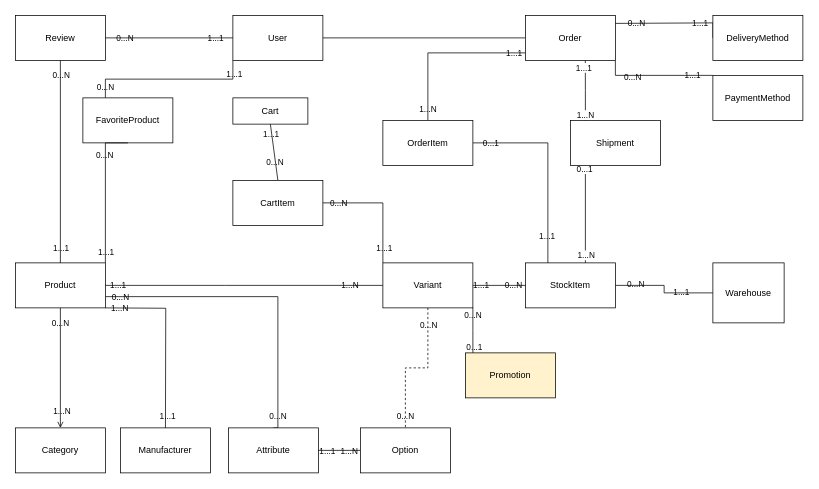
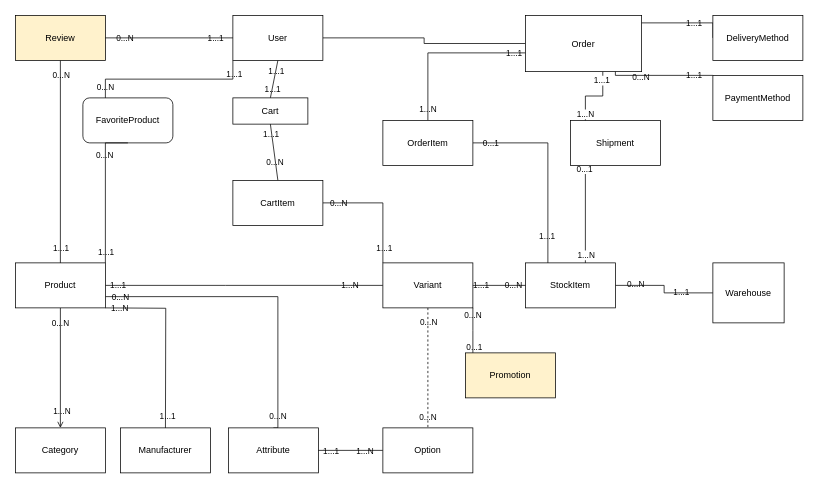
  <mxCell id="0" />
  <mxCell id="1" parent="0" />
+ <mxCell id="2" style="rounded=0;orthogonalLoop=1;jettySize=auto;html=1;exitX=0.5;exitY=1;exitDx=0;exitDy=0;entryX=0.5;entryY=0;entryDx=0;entryDy=0;endArrow=none;endFill=0;labelBackgroundColor=none;fontColor=default;" parent="1" source="9" target="10" edge="1"><mxGeometry relative="1" as="geometry" /></mxCell>
+ <mxCell id="3" value="1...1" style="edgeLabel;html=1;align=center;verticalAlign=middle;resizable=0;points=[];labelBackgroundColor=none;" parent="2" vertex="1" connectable="0"><mxGeometry x="-0.467" relative="1" as="geometry"><mxPoint as="offset" /></mxGeometry></mxCell>
+ <mxCell id="4" value="1...1" style="edgeLabel;html=1;align=center;verticalAlign=middle;resizable=0;points=[];labelBackgroundColor=none;" parent="2" vertex="1" connectable="0"><mxGeometry x="0.493" relative="1" as="geometry"><mxPoint as="offset" /></mxGeometry></mxCell>
  <mxCell id="5" style="edgeStyle=orthogonalEdgeStyle;rounded=0;orthogonalLoop=1;jettySize=auto;html=1;exitX=1;exitY=0.5;exitDx=0;exitDy=0;entryX=0;entryY=0.5;entryDx=0;entryDy=0;endArrow=none;endFill=0;labelBackgroundColor=none;fontColor=default;" parent="1" source="9" target="17" edge="1"><mxGeometry relative="1" as="geometry" /></mxCell>
  <mxCell id="6" style="edgeStyle=orthogonalEdgeStyle;rounded=0;orthogonalLoop=1;jettySize=auto;html=1;exitX=0;exitY=1;exitDx=0;exitDy=0;endArrow=none;endFill=0;labelBackgroundColor=none;fontColor=default;" parent="1" source="9" target="18" edge="1"><mxGeometry relative="1" as="geometry"><Array as="points"><mxPoint x="310" y="105" /><mxPoint x="140" y="105" /></Array></mxGeometry></mxCell>
  <mxCell id="7" value="1...1" style="edgeLabel;html=1;align=center;verticalAlign=middle;resizable=0;points=[];labelBackgroundColor=none;" parent="6" vertex="1" connectable="0"><mxGeometry x="-0.84" y="1" relative="1" as="geometry"><mxPoint as="offset" /></mxGeometry></mxCell>
  <mxCell id="8" value="0...N" style="edgeLabel;html=1;align=center;verticalAlign=middle;resizable=0;points=[];labelBackgroundColor=none;" parent="6" vertex="1" connectable="0"><mxGeometry x="0.864" y="-1" relative="1" as="geometry"><mxPoint as="offset" /></mxGeometry></mxCell>
  <mxCell id="9" value="User" style="rounded=0;whiteSpace=wrap;html=1;labelBackgroundColor=none;" parent="1" vertex="1"><mxGeometry x="310" y="20" width="120" height="60" as="geometry" /></mxCell>
  <mxCell id="10" value="Cart" style="rounded=0;whiteSpace=wrap;html=1;labelBackgroundColor=none;" parent="1" vertex="1"><mxGeometry x="310" y="130" width="100" height="35" as="geometry" /></mxCell>
  <mxCell id="11" style="edgeStyle=orthogonalEdgeStyle;rounded=0;orthogonalLoop=1;jettySize=auto;html=1;entryX=0.5;entryY=0;entryDx=0;entryDy=0;endArrow=none;endFill=0;labelBackgroundColor=none;fontColor=default;" parent="1" source="17" target="72" edge="1"><mxGeometry relative="1" as="geometry"><Array as="points"><mxPoint x="570" y="70" /></Array></mxGeometry></mxCell>
  <mxCell id="12" value="1...N" style="edgeLabel;html=1;align=center;verticalAlign=middle;resizable=0;points=[];labelBackgroundColor=none;" parent="11" vertex="1" connectable="0"><mxGeometry x="0.521" y="-1" relative="1" as="geometry"><mxPoint y="37" as="offset" /></mxGeometry></mxCell>
  <mxCell id="13" value="1...1" style="edgeLabel;html=1;align=center;verticalAlign=middle;resizable=0;points=[];labelBackgroundColor=none;" parent="11" vertex="1" connectable="0"><mxGeometry x="-0.859" relative="1" as="geometry"><mxPoint as="offset" /></mxGeometry></mxCell>
  <mxCell id="14" style="edgeStyle=orthogonalEdgeStyle;rounded=0;orthogonalLoop=1;jettySize=auto;html=1;exitX=0.99;exitY=0.178;exitDx=0;exitDy=0;entryX=0;entryY=0.5;entryDx=0;entryDy=0;endArrow=none;endFill=0;labelBackgroundColor=none;fontColor=default;exitPerimeter=0;" parent="1" source="17" target="47" edge="1"><mxGeometry relative="1" as="geometry"><Array as="points"><mxPoint x="820" y="31" /><mxPoint x="900" y="30" /></Array></mxGeometry></mxCell>
  <mxCell id="15" value="0...N" style="edgeLabel;html=1;align=center;verticalAlign=middle;resizable=0;points=[];labelBackgroundColor=none;" parent="14" vertex="1" connectable="0"><mxGeometry x="-0.614" relative="1" as="geometry"><mxPoint as="offset" /></mxGeometry></mxCell>
  <mxCell id="16" value="1...1" style="edgeLabel;html=1;align=center;verticalAlign=middle;resizable=0;points=[];labelBackgroundColor=none;" parent="14" vertex="1" connectable="0"><mxGeometry x="0.513" y="2" relative="1" as="geometry"><mxPoint y="2" as="offset" /></mxGeometry></mxCell>
- <mxCell id="17" value="Order" style="rounded=0;whiteSpace=wrap;html=1;labelBackgroundColor=none;" parent="1" vertex="1"><mxGeometry x="700" y="20" width="120" height="60" as="geometry" /></mxCell>
- <mxCell id="18" value="FavoriteProduct" style="rounded=0;whiteSpace=wrap;html=1;labelBackgroundColor=none;" parent="1" vertex="1"><mxGeometry x="110" y="130" width="120" height="60" as="geometry" /></mxCell>
+ <mxCell id="17" value="Order" style="rounded=0;whiteSpace=wrap;html=1;labelBackgroundColor=none;" parent="1" vertex="1"><mxGeometry x="700" y="20" width="155" height="75" as="geometry" /></mxCell>
+ <mxCell id="18" value="FavoriteProduct" style="whiteSpace=wrap;html=1;labelBackgroundColor=none;rounded=1;" parent="1" vertex="1"><mxGeometry x="110" y="130" width="120" height="60" as="geometry" /></mxCell>
  <mxCell id="19" style="edgeStyle=orthogonalEdgeStyle;rounded=0;orthogonalLoop=1;jettySize=auto;html=1;entryX=0;entryY=0.5;entryDx=0;entryDy=0;endArrow=none;endFill=0;exitX=1;exitY=0.5;exitDx=0;exitDy=0;labelBackgroundColor=none;fontColor=default;" parent="1" source="32" target="36" edge="1"><mxGeometry relative="1" as="geometry"><mxPoint x="140" y="360" as="sourcePoint" /><Array as="points"><mxPoint x="300" y="380" /><mxPoint x="300" y="380" /></Array></mxGeometry></mxCell>
  <mxCell id="20" value="1...1" style="edgeLabel;html=1;align=center;verticalAlign=middle;resizable=0;points=[];labelBackgroundColor=none;" parent="19" vertex="1" connectable="0"><mxGeometry x="-0.914" y="1" relative="1" as="geometry"><mxPoint as="offset" /></mxGeometry></mxCell>
  <mxCell id="21" value="1...N" style="edgeLabel;html=1;align=center;verticalAlign=middle;resizable=0;points=[];labelBackgroundColor=none;" parent="19" vertex="1" connectable="0"><mxGeometry x="0.757" y="1" relative="1" as="geometry"><mxPoint as="offset" /></mxGeometry></mxCell>
  <mxCell id="22" style="edgeStyle=orthogonalEdgeStyle;rounded=0;orthogonalLoop=1;jettySize=auto;html=1;entryX=0.5;entryY=0;entryDx=0;entryDy=0;endArrow=none;endFill=0;labelBackgroundColor=none;fontColor=default;" parent="1" edge="1"><mxGeometry relative="1" as="geometry"><mxPoint x="140" y="410" as="sourcePoint" /><mxPoint x="220" y="599.94" as="targetPoint" /></mxGeometry></mxCell>
  <mxCell id="23" value="1...N" style="edgeLabel;html=1;align=center;verticalAlign=middle;resizable=0;points=[];labelBackgroundColor=none;" parent="22" vertex="1" connectable="0"><mxGeometry x="-0.856" relative="1" as="geometry"><mxPoint as="offset" /></mxGeometry></mxCell>
  <mxCell id="24" value="1...1" style="edgeLabel;html=1;align=center;verticalAlign=middle;resizable=0;points=[];labelBackgroundColor=none;" parent="22" vertex="1" connectable="0"><mxGeometry x="0.865" y="1" relative="1" as="geometry"><mxPoint as="offset" /></mxGeometry></mxCell>
  <mxCell id="25" value="1...1" style="edgeLabel;html=1;align=center;verticalAlign=middle;resizable=0;points=[];labelBackgroundColor=none;" parent="22" vertex="1" connectable="0"><mxGeometry x="0.652" y="2" relative="1" as="geometry"><mxPoint as="offset" /></mxGeometry></mxCell>
  <mxCell id="26" style="edgeStyle=orthogonalEdgeStyle;rounded=0;orthogonalLoop=1;jettySize=auto;html=1;exitX=0.5;exitY=1;exitDx=0;exitDy=0;entryX=0.5;entryY=0;entryDx=0;entryDy=0;endArrow=open;endFill=0;labelBackgroundColor=none;fontColor=default;" parent="1" source="32" target="73" edge="1"><mxGeometry relative="1" as="geometry" /></mxCell>
  <mxCell id="27" value="0...N" style="edgeLabel;html=1;align=center;verticalAlign=middle;resizable=0;points=[];labelBackgroundColor=none;" parent="26" vertex="1" connectable="0"><mxGeometry x="-0.748" y="-1" relative="1" as="geometry"><mxPoint as="offset" /></mxGeometry></mxCell>
  <mxCell id="28" value="1...N" style="edgeLabel;html=1;align=center;verticalAlign=middle;resizable=0;points=[];labelBackgroundColor=none;" parent="26" vertex="1" connectable="0"><mxGeometry x="0.715" y="1" relative="1" as="geometry"><mxPoint as="offset" /></mxGeometry></mxCell>
  <mxCell id="29" style="edgeStyle=orthogonalEdgeStyle;rounded=0;orthogonalLoop=1;jettySize=auto;html=1;exitX=1;exitY=0.75;exitDx=0;exitDy=0;entryX=0.5;entryY=0;entryDx=0;entryDy=0;endArrow=none;endFill=0;labelBackgroundColor=none;fontColor=default;" parent="1" source="32" target="46" edge="1"><mxGeometry relative="1" as="geometry"><Array as="points"><mxPoint x="370" y="395" /><mxPoint x="370" y="570" /></Array></mxGeometry></mxCell>
  <mxCell id="30" value="0...N" style="edgeLabel;html=1;align=center;verticalAlign=middle;resizable=0;points=[];labelBackgroundColor=none;" parent="29" vertex="1" connectable="0"><mxGeometry x="-0.908" relative="1" as="geometry"><mxPoint as="offset" /></mxGeometry></mxCell>
  <mxCell id="31" value="0...N" style="edgeLabel;html=1;align=center;verticalAlign=middle;resizable=0;points=[];labelBackgroundColor=none;" parent="29" vertex="1" connectable="0"><mxGeometry x="0.895" y="-1" relative="1" as="geometry"><mxPoint as="offset" /></mxGeometry></mxCell>
  <mxCell id="32" value="Product" style="rounded=0;whiteSpace=wrap;html=1;labelBackgroundColor=none;" parent="1" vertex="1"><mxGeometry x="20" y="350" width="120" height="60" as="geometry" /></mxCell>
  <mxCell id="33" style="edgeStyle=orthogonalEdgeStyle;rounded=0;orthogonalLoop=1;jettySize=auto;html=1;exitX=0.5;exitY=1;exitDx=0;exitDy=0;entryX=0.5;entryY=0;entryDx=0;entryDy=0;endArrow=none;endFill=0;labelBackgroundColor=none;fontColor=default;dashed=1;" parent="1" source="36" target="81" edge="1"><mxGeometry relative="1" as="geometry" /></mxCell>
  <mxCell id="34" value="0...N" style="edgeLabel;html=1;align=center;verticalAlign=middle;resizable=0;points=[];labelBackgroundColor=none;" parent="33" vertex="1" connectable="0"><mxGeometry x="-0.77" relative="1" as="geometry"><mxPoint as="offset" /></mxGeometry></mxCell>
  <mxCell id="35" value="0...N" style="edgeLabel;html=1;align=center;verticalAlign=middle;resizable=0;points=[];labelBackgroundColor=none;" parent="33" vertex="1" connectable="0"><mxGeometry x="0.818" y="-1" relative="1" as="geometry"><mxPoint as="offset" /></mxGeometry></mxCell>
  <mxCell id="36" value="Variant" style="rounded=0;whiteSpace=wrap;html=1;labelBackgroundColor=none;" parent="1" vertex="1"><mxGeometry x="510" y="350" width="120" height="60" as="geometry" /></mxCell>
  <mxCell id="37" value="Manufacturer" style="rounded=0;whiteSpace=wrap;html=1;labelBackgroundColor=none;" parent="1" vertex="1"><mxGeometry x="160" y="570" width="120" height="60" as="geometry" /></mxCell>
  <mxCell id="38" value="" style="edgeStyle=orthogonalEdgeStyle;rounded=0;orthogonalLoop=1;jettySize=auto;html=1;endArrow=none;endFill=0;labelBackgroundColor=none;fontColor=default;" parent="1" source="41" target="60" edge="1"><mxGeometry relative="1" as="geometry" /></mxCell>
  <mxCell id="39" value="0...N" style="edgeLabel;html=1;align=center;verticalAlign=middle;resizable=0;points=[];labelBackgroundColor=none;" parent="38" vertex="1" connectable="0"><mxGeometry x="-0.63" y="2" relative="1" as="geometry"><mxPoint as="offset" /></mxGeometry></mxCell>
  <mxCell id="40" value="1...1" style="edgeLabel;html=1;align=center;verticalAlign=middle;resizable=0;points=[];labelBackgroundColor=none;" parent="38" vertex="1" connectable="0"><mxGeometry x="0.382" y="2" relative="1" as="geometry"><mxPoint as="offset" /></mxGeometry></mxCell>
  <mxCell id="41" value="StockItem" style="rounded=0;whiteSpace=wrap;html=1;labelBackgroundColor=none;" parent="1" vertex="1"><mxGeometry x="700" y="350" width="120" height="60" as="geometry" /></mxCell>
  <mxCell id="42" style="edgeStyle=orthogonalEdgeStyle;rounded=0;orthogonalLoop=1;jettySize=auto;html=1;exitX=0.5;exitY=1;exitDx=0;exitDy=0;entryX=0.5;entryY=0;entryDx=0;entryDy=0;endArrow=none;endFill=0;labelBackgroundColor=none;fontColor=default;" parent="1" source="45" target="32" edge="1"><mxGeometry relative="1" as="geometry" /></mxCell>
  <mxCell id="43" value="0...N" style="edgeLabel;html=1;align=center;verticalAlign=middle;resizable=0;points=[];labelBackgroundColor=none;" parent="42" vertex="1" connectable="0"><mxGeometry x="-0.856" relative="1" as="geometry"><mxPoint as="offset" /></mxGeometry></mxCell>
  <mxCell id="44" value="1...1" style="edgeLabel;html=1;align=center;verticalAlign=middle;resizable=0;points=[];labelBackgroundColor=none;" parent="42" vertex="1" connectable="0"><mxGeometry x="0.85" relative="1" as="geometry"><mxPoint as="offset" /></mxGeometry></mxCell>
- <mxCell id="45" value="Review" style="rounded=0;whiteSpace=wrap;html=1;labelBackgroundColor=none;" parent="1" vertex="1"><mxGeometry x="20" y="20" width="120" height="60" as="geometry" /></mxCell>
+ <mxCell id="45" value="Review" style="rounded=0;whiteSpace=wrap;html=1;labelBackgroundColor=none;fillColor=#fff2cc;" parent="1" vertex="1"><mxGeometry x="20" y="20" width="120" height="60" as="geometry" /></mxCell>
  <mxCell id="46" value="Attribute" style="rounded=0;whiteSpace=wrap;html=1;labelBackgroundColor=none;" parent="1" vertex="1"><mxGeometry x="304" y="570" width="120" height="60" as="geometry" /></mxCell>
  <mxCell id="47" value="DeliveryMethod" style="rounded=0;whiteSpace=wrap;html=1;labelBackgroundColor=none;" parent="1" vertex="1"><mxGeometry x="950" y="20" width="120" height="60" as="geometry" /></mxCell>
  <mxCell id="48" style="edgeStyle=orthogonalEdgeStyle;rounded=0;orthogonalLoop=1;jettySize=auto;html=1;exitX=1;exitY=0.5;exitDx=0;exitDy=0;endArrow=none;endFill=0;entryX=0;entryY=0.5;entryDx=0;entryDy=0;labelBackgroundColor=none;fontColor=default;" parent="1" source="45" target="9" edge="1"><mxGeometry relative="1" as="geometry"><mxPoint x="200" y="130" as="sourcePoint" /><mxPoint x="250" y="130" as="targetPoint" /></mxGeometry></mxCell>
  <mxCell id="49" value="1...1" style="edgeLabel;html=1;align=center;verticalAlign=middle;resizable=0;points=[];labelBackgroundColor=none;" parent="48" vertex="1" connectable="0"><mxGeometry x="0.717" y="1" relative="1" as="geometry"><mxPoint as="offset" /></mxGeometry></mxCell>
  <mxCell id="50" value="0...N" style="edgeLabel;html=1;align=center;verticalAlign=middle;resizable=0;points=[];labelBackgroundColor=none;" parent="48" vertex="1" connectable="0"><mxGeometry x="-0.702" y="1" relative="1" as="geometry"><mxPoint as="offset" /></mxGeometry></mxCell>
  <mxCell id="51" style="rounded=0;orthogonalLoop=1;jettySize=auto;html=1;exitX=0.5;exitY=0;exitDx=0;exitDy=0;entryX=0.5;entryY=1;entryDx=0;entryDy=0;endArrow=none;endFill=0;labelBackgroundColor=none;fontColor=default;" parent="1" source="68" target="10" edge="1"><mxGeometry relative="1" as="geometry"><mxPoint x="430" y="190" as="sourcePoint" /><mxPoint x="360" y="310" as="targetPoint" /></mxGeometry></mxCell>
  <mxCell id="52" value="0...N" style="edgeLabel;html=1;align=center;verticalAlign=middle;resizable=0;points=[];labelBackgroundColor=none;" parent="51" vertex="1" connectable="0"><mxGeometry x="-0.352" y="1" relative="1" as="geometry"><mxPoint as="offset" /></mxGeometry></mxCell>
  <mxCell id="53" value="1...1" style="edgeLabel;html=1;align=center;verticalAlign=middle;resizable=0;points=[];labelBackgroundColor=none;" parent="51" vertex="1" connectable="0"><mxGeometry x="0.695" y="1" relative="1" as="geometry"><mxPoint y="2" as="offset" /></mxGeometry></mxCell>
  <mxCell id="54" style="edgeStyle=orthogonalEdgeStyle;rounded=0;orthogonalLoop=1;jettySize=auto;html=1;exitX=0;exitY=0;exitDx=0;exitDy=0;entryX=1;entryY=0.5;entryDx=0;entryDy=0;endArrow=none;endFill=0;labelBackgroundColor=none;fontColor=default;" parent="1" source="36" target="68" edge="1"><mxGeometry relative="1" as="geometry"><mxPoint x="450" y="390" as="sourcePoint" /><mxPoint x="370" y="450" as="targetPoint" /></mxGeometry></mxCell>
  <mxCell id="55" value="1...1" style="edgeLabel;html=1;align=center;verticalAlign=middle;resizable=0;points=[];labelBackgroundColor=none;" parent="54" vertex="1" connectable="0"><mxGeometry x="-0.78" y="-1" relative="1" as="geometry"><mxPoint y="-2" as="offset" /></mxGeometry></mxCell>
  <mxCell id="56" value="0...N" style="edgeLabel;html=1;align=center;verticalAlign=middle;resizable=0;points=[];labelBackgroundColor=none;" parent="54" vertex="1" connectable="0"><mxGeometry x="0.844" relative="1" as="geometry"><mxPoint x="8" as="offset" /></mxGeometry></mxCell>
  <mxCell id="57" style="edgeStyle=orthogonalEdgeStyle;rounded=0;orthogonalLoop=1;jettySize=auto;html=1;exitX=0;exitY=0.5;exitDx=0;exitDy=0;entryX=1;entryY=0.5;entryDx=0;entryDy=0;endArrow=none;endFill=0;labelBackgroundColor=none;fontColor=default;" parent="1" source="41" target="36" edge="1"><mxGeometry relative="1" as="geometry" /></mxCell>
  <mxCell id="58" value="1...1" style="edgeLabel;html=1;align=center;verticalAlign=middle;resizable=0;points=[];labelBackgroundColor=none;" parent="57" vertex="1" connectable="0"><mxGeometry x="0.712" y="-1" relative="1" as="geometry"><mxPoint as="offset" /></mxGeometry></mxCell>
  <mxCell id="59" value="0...N" style="edgeLabel;html=1;align=center;verticalAlign=middle;resizable=0;points=[];labelBackgroundColor=none;" parent="57" vertex="1" connectable="0"><mxGeometry x="-0.52" y="-1" relative="1" as="geometry"><mxPoint as="offset" /></mxGeometry></mxCell>
  <mxCell id="60" value="Warehouse" style="rounded=0;whiteSpace=wrap;html=1;labelBackgroundColor=none;" parent="1" vertex="1"><mxGeometry x="950" y="350" width="95" height="80" as="geometry" /></mxCell>
  <mxCell id="61" value="" style="edgeStyle=orthogonalEdgeStyle;rounded=0;orthogonalLoop=1;jettySize=auto;html=1;endArrow=none;endFill=0;labelBackgroundColor=none;fontColor=default;" parent="1" source="64" target="17" edge="1"><mxGeometry relative="1" as="geometry"><Array as="points"><mxPoint x="820" y="100" /></Array></mxGeometry></mxCell>
  <mxCell id="62" value="0...N" style="edgeLabel;html=1;align=center;verticalAlign=middle;resizable=0;points=[];labelBackgroundColor=none;" parent="61" vertex="1" connectable="0"><mxGeometry x="0.434" y="1" relative="1" as="geometry"><mxPoint as="offset" /></mxGeometry></mxCell>
  <mxCell id="63" value="1...1" style="edgeLabel;html=1;align=center;verticalAlign=middle;resizable=0;points=[];labelBackgroundColor=none;" parent="61" vertex="1" connectable="0"><mxGeometry x="-0.621" relative="1" as="geometry"><mxPoint y="-1" as="offset" /></mxGeometry></mxCell>
  <mxCell id="64" value="PaymentMethod" style="rounded=0;whiteSpace=wrap;html=1;labelBackgroundColor=none;" parent="1" vertex="1"><mxGeometry x="950" y="100" width="120" height="60" as="geometry" /></mxCell>
  <mxCell id="65" value="" style="edgeStyle=orthogonalEdgeStyle;rounded=0;orthogonalLoop=1;jettySize=auto;html=1;exitX=0.5;exitY=1;exitDx=0;exitDy=0;entryX=1;entryY=0;entryDx=0;entryDy=0;endArrow=none;endFill=0;labelBackgroundColor=none;fontColor=default;" parent="1" source="18" target="32" edge="1"><mxGeometry relative="1" as="geometry"><mxPoint x="490" y="180" as="sourcePoint" /><mxPoint x="316" y="329" as="targetPoint" /><Array as="points"><mxPoint x="140" y="190" /></Array></mxGeometry></mxCell>
  <mxCell id="66" value="1...1" style="edgeLabel;html=1;align=center;verticalAlign=middle;resizable=0;points=[];labelBackgroundColor=none;" parent="65" vertex="1" connectable="0"><mxGeometry x="0.84" relative="1" as="geometry"><mxPoint as="offset" /></mxGeometry></mxCell>
  <mxCell id="67" value="0...N" style="edgeLabel;html=1;align=center;verticalAlign=middle;resizable=0;points=[];labelBackgroundColor=none;" parent="65" vertex="1" connectable="0"><mxGeometry x="-0.513" y="-2" relative="1" as="geometry"><mxPoint as="offset" /></mxGeometry></mxCell>
  <mxCell id="68" value="CartItem" style="rounded=0;whiteSpace=wrap;html=1;labelBackgroundColor=none;" parent="1" vertex="1"><mxGeometry x="310" y="240" width="120" height="60" as="geometry" /></mxCell>
  <mxCell id="69" style="edgeStyle=orthogonalEdgeStyle;rounded=0;orthogonalLoop=1;jettySize=auto;html=1;entryX=0.25;entryY=0;entryDx=0;entryDy=0;endArrow=none;endFill=0;labelBackgroundColor=none;fontColor=default;" parent="1" source="72" target="41" edge="1"><mxGeometry relative="1" as="geometry" /></mxCell>
  <mxCell id="70" value="0...1" style="edgeLabel;html=1;align=center;verticalAlign=middle;resizable=0;points=[];labelBackgroundColor=none;" parent="69" vertex="1" connectable="0"><mxGeometry x="-0.821" relative="1" as="geometry"><mxPoint as="offset" /></mxGeometry></mxCell>
  <mxCell id="71" value="1...1" style="edgeLabel;html=1;align=center;verticalAlign=middle;resizable=0;points=[];labelBackgroundColor=none;" parent="69" vertex="1" connectable="0"><mxGeometry x="0.684" y="-2" relative="1" as="geometry"><mxPoint y="5" as="offset" /></mxGeometry></mxCell>
  <mxCell id="72" value="OrderItem" style="rounded=0;whiteSpace=wrap;html=1;labelBackgroundColor=none;" parent="1" vertex="1"><mxGeometry x="510" y="160" width="120" height="60" as="geometry" /></mxCell>
  <mxCell id="73" value="Category" style="rounded=0;whiteSpace=wrap;html=1;labelBackgroundColor=none;" parent="1" vertex="1"><mxGeometry x="20" y="570" width="120" height="60" as="geometry" /></mxCell>
  <mxCell id="74" style="edgeStyle=orthogonalEdgeStyle;rounded=0;orthogonalLoop=1;jettySize=auto;html=1;entryX=1;entryY=1;entryDx=0;entryDy=0;endArrow=none;endFill=0;labelBackgroundColor=none;fontColor=default;" parent="1" source="77" target="36" edge="1"><mxGeometry relative="1" as="geometry"><Array as="points"><mxPoint x="630" y="440" /><mxPoint x="630" y="440" /></Array></mxGeometry></mxCell>
  <mxCell id="75" value="0...N" style="edgeLabel;html=1;align=center;verticalAlign=middle;resizable=0;points=[];labelBackgroundColor=none;" parent="74" vertex="1" connectable="0"><mxGeometry x="0.7" y="1" relative="1" as="geometry"><mxPoint as="offset" /></mxGeometry></mxCell>
  <mxCell id="76" value="0...1" style="edgeLabel;html=1;align=center;verticalAlign=middle;resizable=0;points=[];labelBackgroundColor=none;" parent="74" vertex="1" connectable="0"><mxGeometry x="-0.696" y="-1" relative="1" as="geometry"><mxPoint as="offset" /></mxGeometry></mxCell>
  <mxCell id="77" value="Promotion" style="rounded=0;whiteSpace=wrap;html=1;labelBackgroundColor=none;fillColor=#fff2cc;" parent="1" vertex="1"><mxGeometry x="620" y="470" width="120" height="60" as="geometry" /></mxCell>
  <mxCell id="78" style="edgeStyle=orthogonalEdgeStyle;rounded=0;orthogonalLoop=1;jettySize=auto;html=1;entryX=1;entryY=0.5;entryDx=0;entryDy=0;endArrow=none;endFill=0;labelBackgroundColor=none;fontColor=default;" parent="1" source="81" target="46" edge="1"><mxGeometry relative="1" as="geometry" /></mxCell>
  <mxCell id="79" value="1...1" style="edgeLabel;html=1;align=center;verticalAlign=middle;resizable=0;points=[];labelBackgroundColor=none;" parent="78" vertex="1" connectable="0"><mxGeometry x="0.619" y="-1" relative="1" as="geometry"><mxPoint y="1" as="offset" /></mxGeometry></mxCell>
  <mxCell id="80" value="1...N" style="edgeLabel;html=1;align=center;verticalAlign=middle;resizable=0;points=[];labelBackgroundColor=none;" parent="78" vertex="1" connectable="0"><mxGeometry x="-0.429" relative="1" as="geometry"><mxPoint as="offset" /></mxGeometry></mxCell>
- <mxCell id="81" value="Option" style="rounded=0;whiteSpace=wrap;html=1;labelBackgroundColor=none;" parent="1" vertex="1"><mxGeometry x="480" y="570" width="120" height="60" as="geometry" /></mxCell>
+ <mxCell id="81" value="Option" style="rounded=0;whiteSpace=wrap;html=1;labelBackgroundColor=none;" parent="1" vertex="1"><mxGeometry x="510" y="570" width="120" height="60" as="geometry" /></mxCell>
  <mxCell id="82" style="edgeStyle=orthogonalEdgeStyle;rounded=0;orthogonalLoop=1;jettySize=auto;html=1;exitX=0.167;exitY=0.031;exitDx=0;exitDy=0;entryX=0.666;entryY=1.003;entryDx=0;entryDy=0;endArrow=none;endFill=0;exitPerimeter=0;entryPerimeter=0;" edge="1" parent="1" source="88" target="17"><mxGeometry relative="1" as="geometry"><Array as="points" /></mxGeometry></mxCell>
  <mxCell id="83" value="1...1" style="edgeLabel;html=1;align=center;verticalAlign=middle;resizable=0;points=[];" vertex="1" connectable="0" parent="82"><mxGeometry x="0.761" y="2" relative="1" as="geometry"><mxPoint as="offset" /></mxGeometry></mxCell>
  <mxCell id="84" value="1...N" style="edgeLabel;html=1;align=center;verticalAlign=middle;resizable=0;points=[];" vertex="1" connectable="0" parent="82"><mxGeometry x="-0.773" y="1" relative="1" as="geometry"><mxPoint as="offset" /></mxGeometry></mxCell>
  <mxCell id="85" style="edgeStyle=orthogonalEdgeStyle;rounded=0;orthogonalLoop=1;jettySize=auto;html=1;exitX=0.178;exitY=0.975;exitDx=0;exitDy=0;endArrow=none;endFill=0;exitPerimeter=0;" edge="1" parent="1" source="88" target="41"><mxGeometry relative="1" as="geometry"><Array as="points"><mxPoint x="781" y="220" /><mxPoint x="780" y="220" /></Array></mxGeometry></mxCell>
  <mxCell id="86" value="1...N" style="edgeLabel;html=1;align=center;verticalAlign=middle;resizable=0;points=[];" vertex="1" connectable="0" parent="85"><mxGeometry x="0.831" relative="1" as="geometry"><mxPoint as="offset" /></mxGeometry></mxCell>
  <mxCell id="87" value="0...1" style="edgeLabel;html=1;align=center;verticalAlign=middle;resizable=0;points=[];" vertex="1" connectable="0" parent="85"><mxGeometry x="-0.901" y="-2" relative="1" as="geometry"><mxPoint as="offset" /></mxGeometry></mxCell>
  <mxCell id="88" value="Shipment" style="rounded=0;whiteSpace=wrap;html=1;" vertex="1" parent="1"><mxGeometry x="760" y="160" width="120" height="60" as="geometry" /></mxCell>
